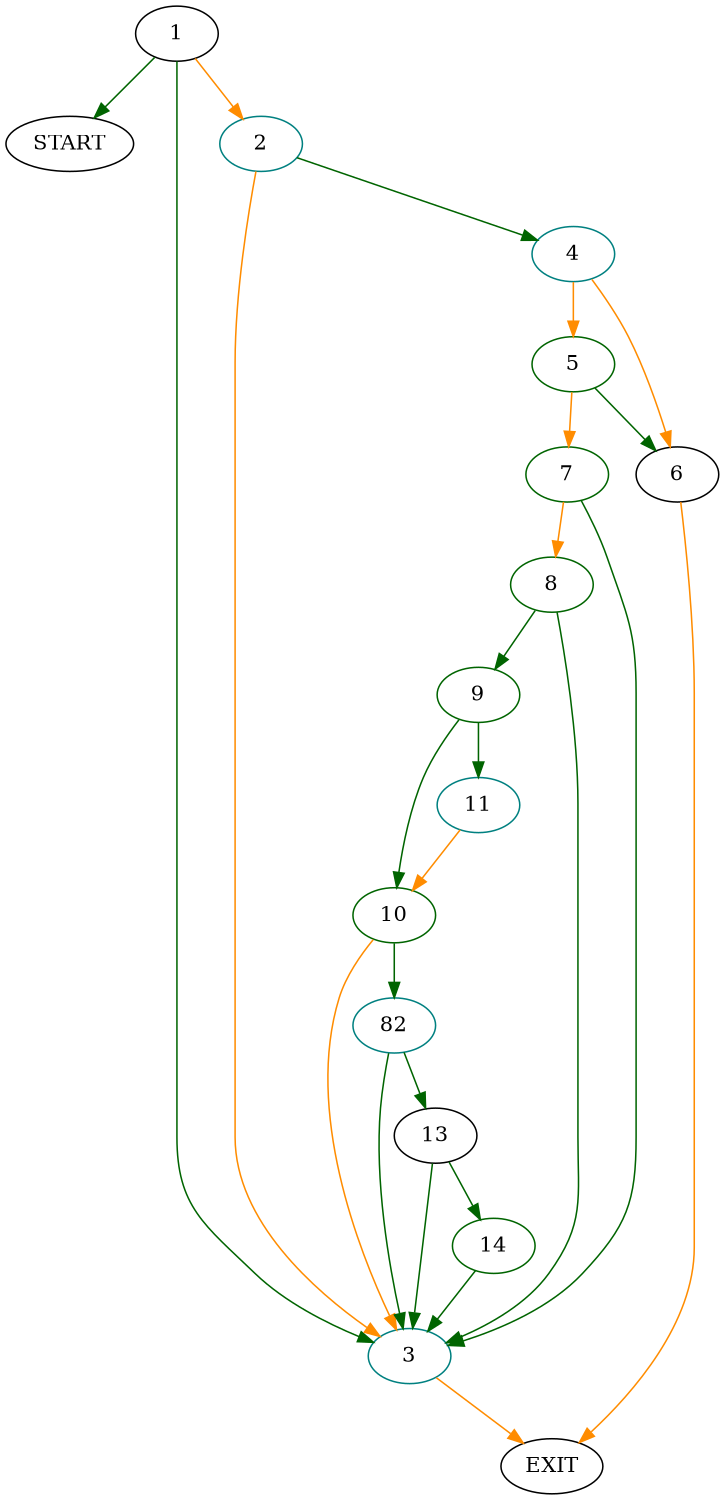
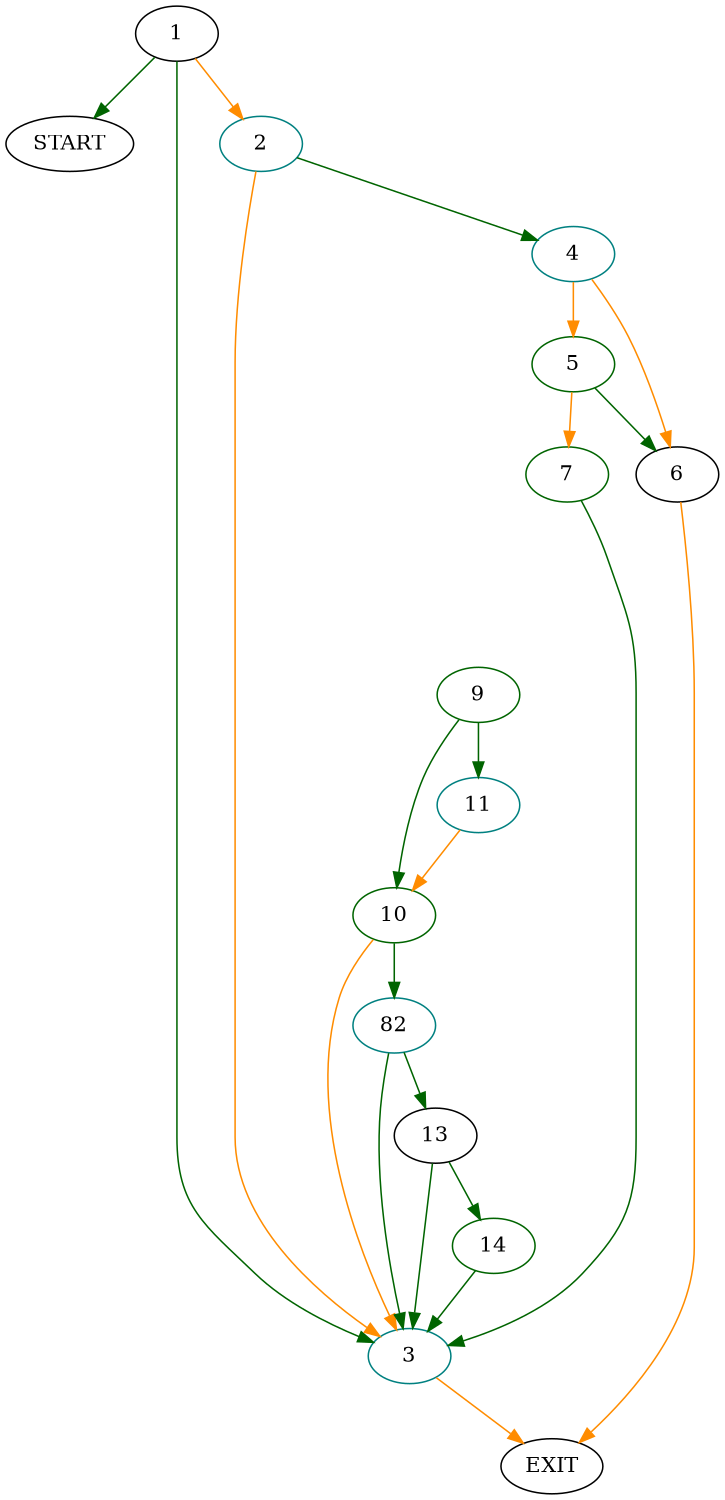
  digraph {
    node [color=darkgreen]
    edge [color=darkgreen]
    n1 [color=black label=START]
    1 [color=black]
    2 [color=teal]
    3 [color=teal]
    n5 [color=black label=EXIT]
    4 [color=teal]
    5
    6 [color=black]
    7
-   8
    9
    10
    11 [color=teal]
    n14 [color=teal label=82]
    13 [color=black]
    14
    1 -> n1
    1 -> 2 [color=darkorange]
    1 -> 3
    2 -> 3 [color=darkorange]
    2 -> 4
    3 -> n5 [color=darkorange]
    4 -> 5 [color=darkorange]
    4 -> 6 [color=darkorange]
    5 -> 6
    5 -> 7 [color=darkorange]
    6 -> n5 [color=darkorange]
    7 -> 3
-   7 -> 8 [color=darkorange]
-   8 -> 3
-   8 -> 9
    9 -> 10
    9 -> 11
    10 -> 3 [color=darkorange]
    10 -> n14
    11 -> 10 [color=darkorange]
    n14 -> 3
    n14 -> 13
    13 -> 3
    13 -> 14
    14 -> 3
  }
